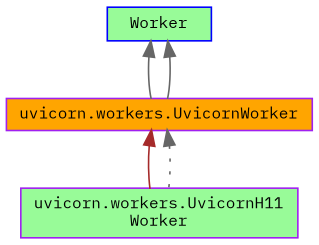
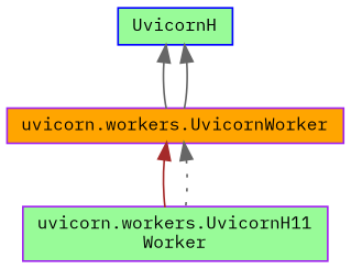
  digraph {
    fontname="IBM Plex Mono"
    node [color=purple fillcolor=palegreen fontname="IBM Plex Mono" fontsize=10 shape=record style=filled]
    edge [color=gray40 dir=back fontname="IBM Plex Mono" fontsize=10 labelfontname=Helvetica labelfontsize=10 style=solid]
    n1 [fillcolor=orange fontcolor=black height=0.2 label="uvicorn.workers.UvicornWorker" width=0.4]
    n2 [height=0.2 label="uvicorn.workers.UvicornH11\lWorker" width=0.4]
-   n3 [color=blue height=0.2 label=Worker width=0.4]
+   n3 [color=blue height=0.2 label=UvicornH width=0.4]
    n1 -> n2 [color=brown]
    n1 -> n2 [style=dotted]
    n3 -> n1
    n3 -> n1
  }
